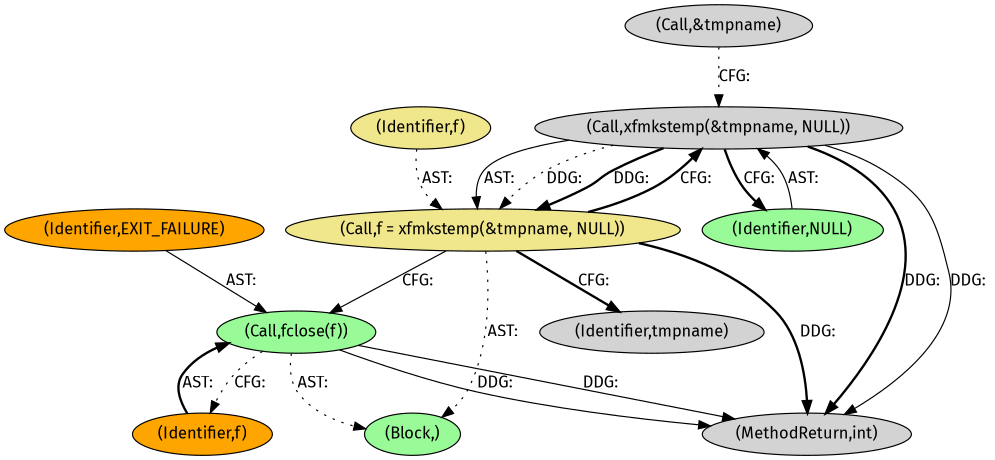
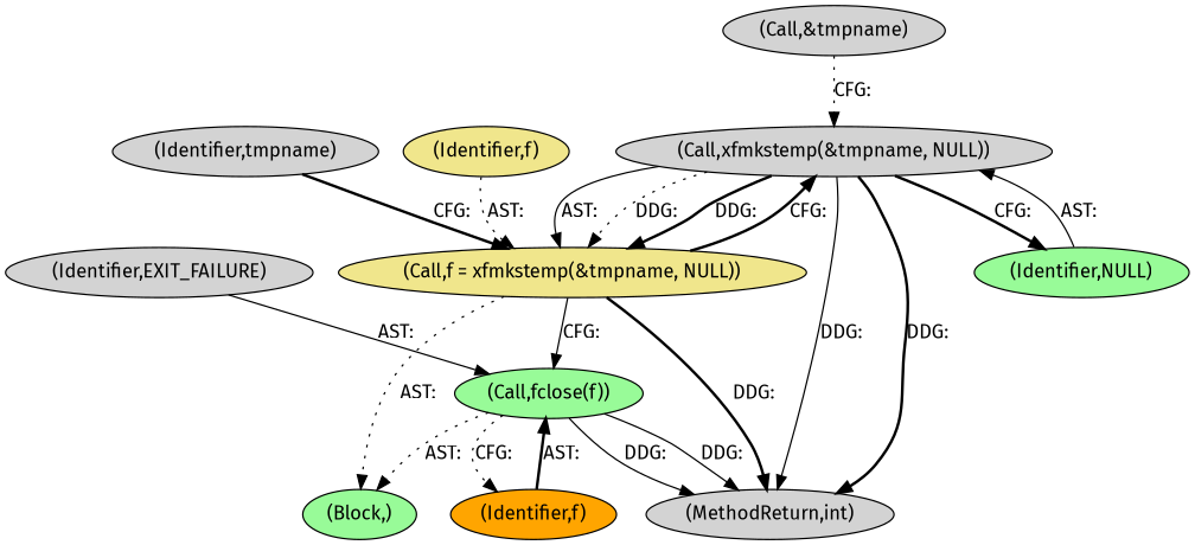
  digraph {
    fontname="Fira Sans"
    node [fillcolor=lightgrey fontname="Fira Sans" style=filled]
    edge [fontname="Fira Sans" style=solid]
    n1 [label="(Call,xfmkstemp(&tmpname, NULL))"]
    n2 [fillcolor=khaki label="(Call,f = xfmkstemp(&tmpname, NULL))"]
    n3 [fillcolor=palegreen label="(Identifier,NULL)"]
    n4 [label="(MethodReturn,int)"]
    n5 [fillcolor=palegreen label="(Call,fclose(f))"]
    n6 [fillcolor=palegreen label="(Block,)"]
    n7 [fillcolor=orange label="(Identifier,f)"]
    n8 [label="(Identifier,tmpname)"]
-   n9 [fillcolor=orange label="(Identifier,EXIT_FAILURE)"]
+   n9 [label="(Identifier,EXIT_FAILURE)"]
    n10 [fillcolor=khaki label="(Identifier,f)"]
    n11 [label="(Call,&tmpname)"]
    n1 -> n2 [label="AST: "]
    n1 -> n2 [label="DDG: " style=dotted]
    n1 -> n2 [label="DDG: " style=bold]
    n1 -> n3 [label="CFG: " style=bold]
    n1 -> n4 [label="DDG: " style=bold]
    n1 -> n4 [label="DDG: "]
    n2 -> n1 [label="CFG: " style=bold]
    n2 -> n4 [label="DDG: " style=bold]
    n2 -> n5 [label="CFG: "]
    n2 -> n6 [label="AST: " style=dotted]
    n3 -> n1 [label="AST: "]
    n5 -> n4 [label="DDG: "]
    n5 -> n4 [label="DDG: "]
    n5 -> n6 [label="AST: " style=dotted]
    n5 -> n7 [label="CFG: " style=dotted]
    n7 -> n5 [label="AST: " style=bold]
-   n2 -> n8 [label="CFG: " style=bold]
+   n8 -> n2 [label="CFG: " style=bold]
    n9 -> n5 [label="AST: "]
    n10 -> n2 [label="AST: " style=dotted]
    n11 -> n1 [label="CFG: " style=dotted]
  }
